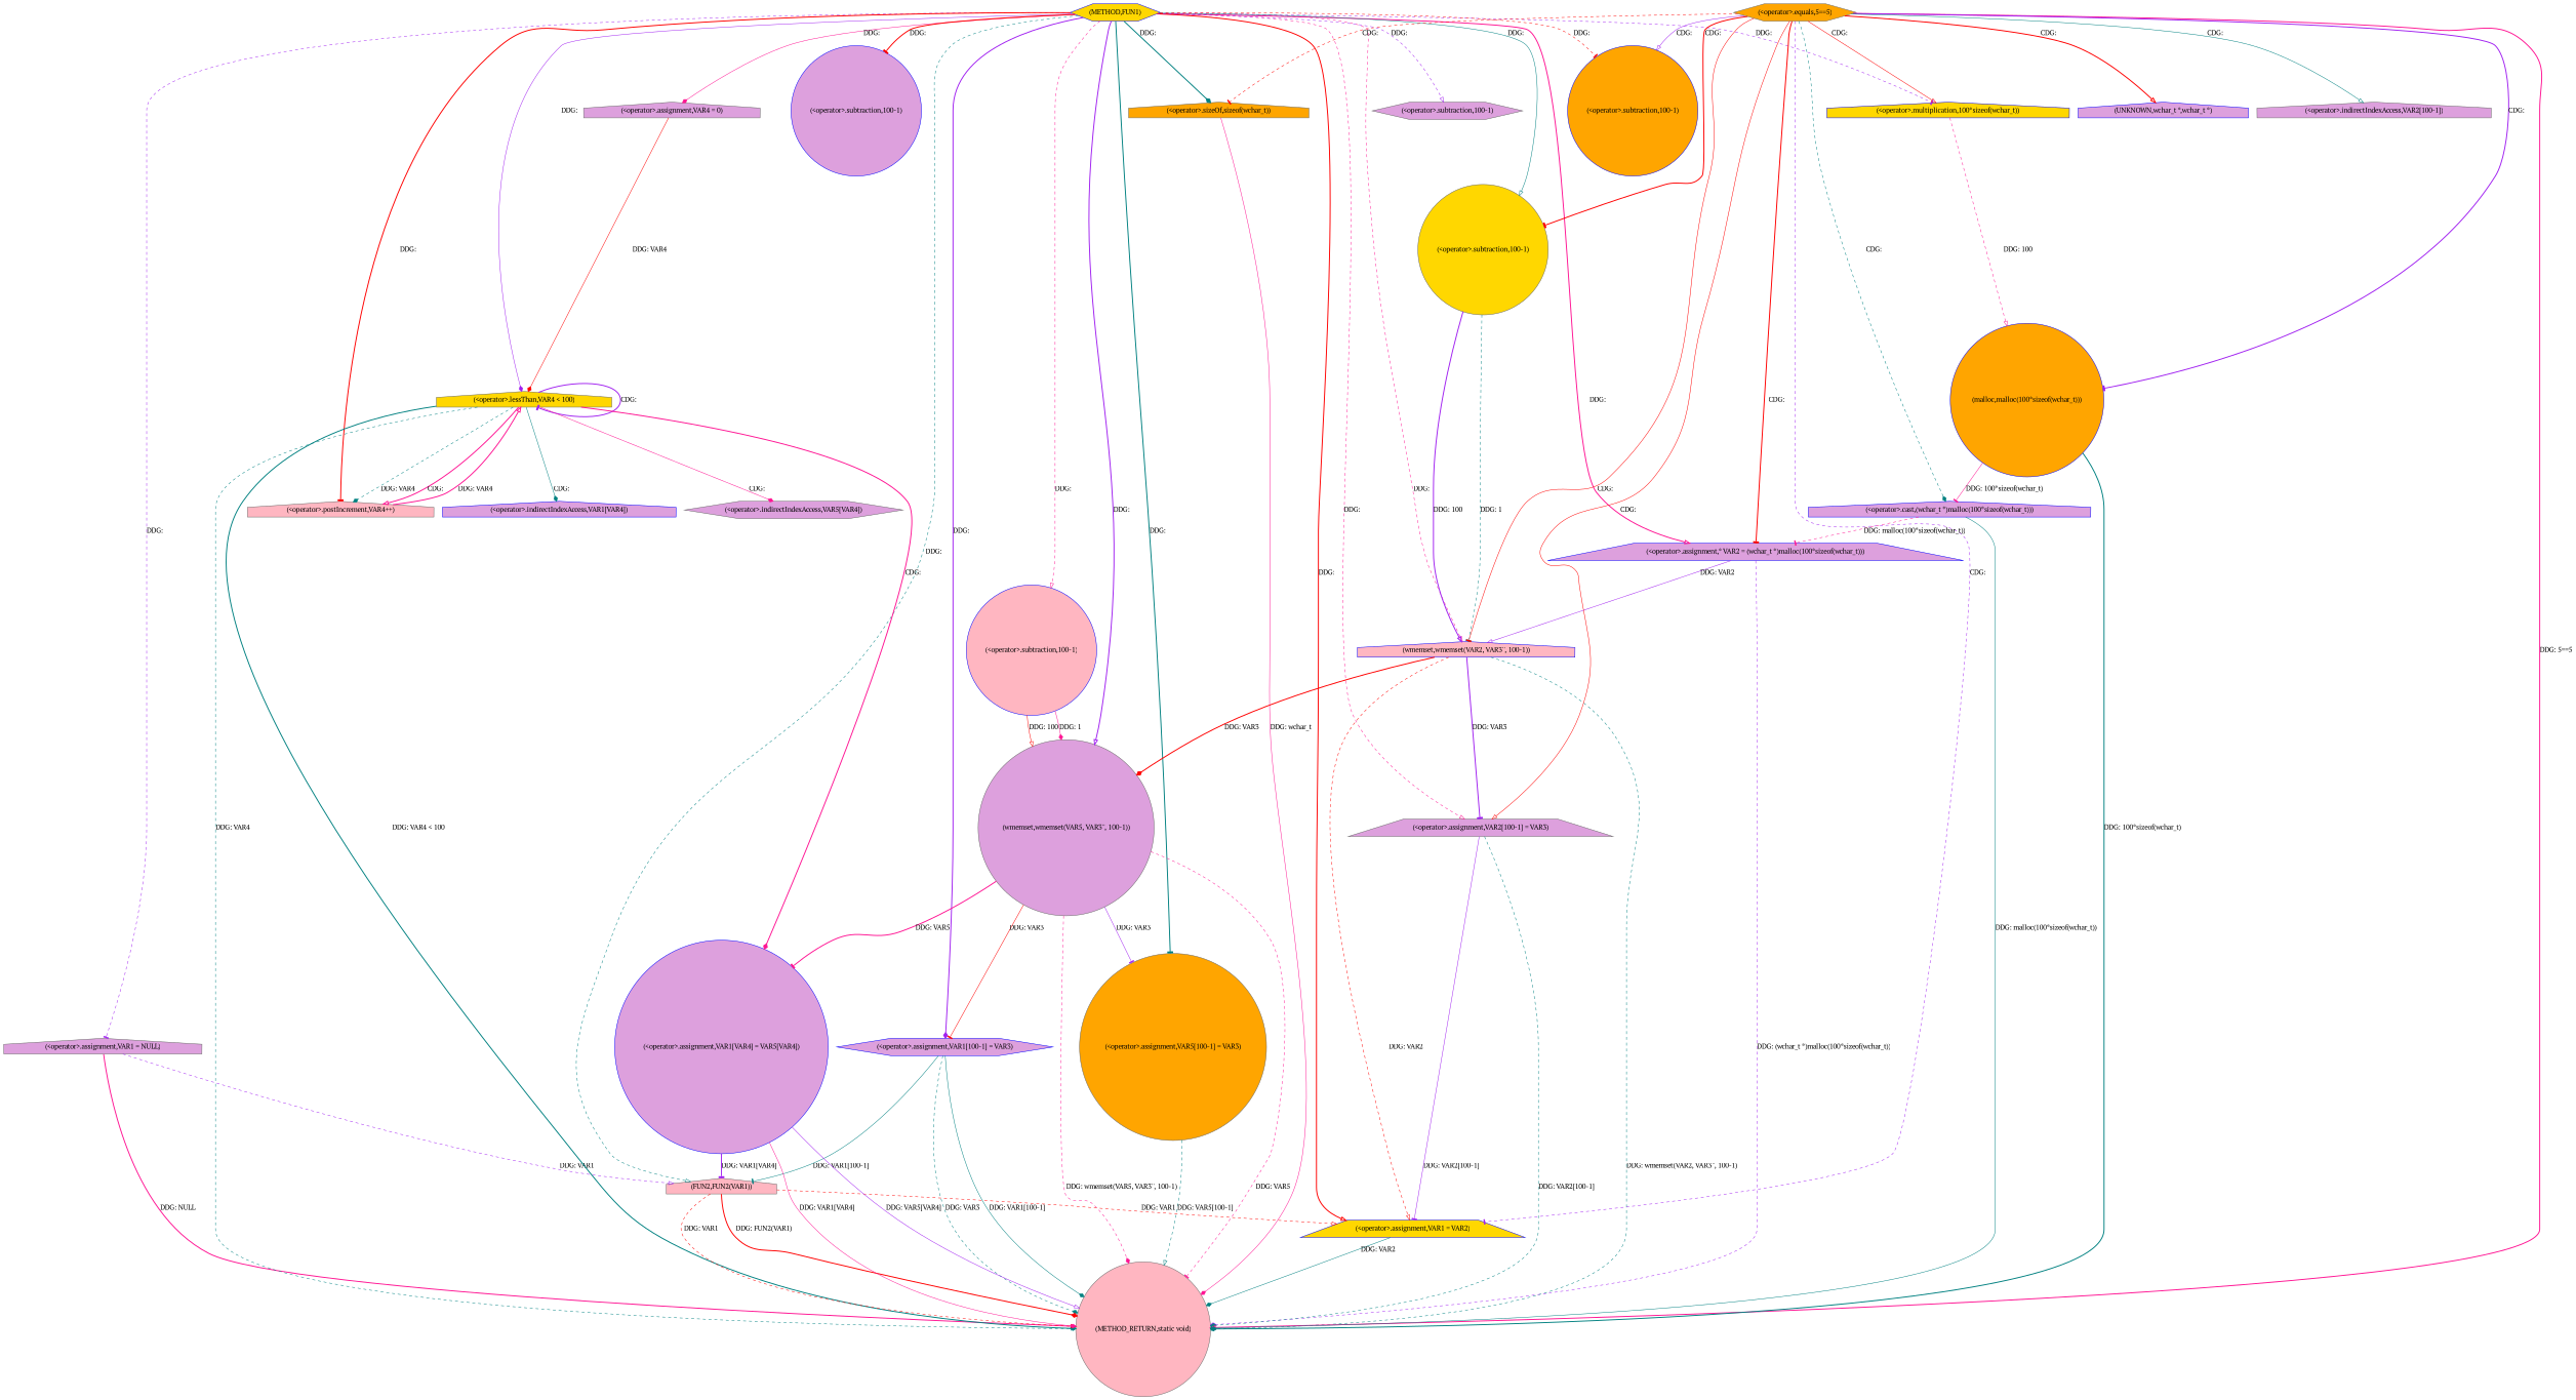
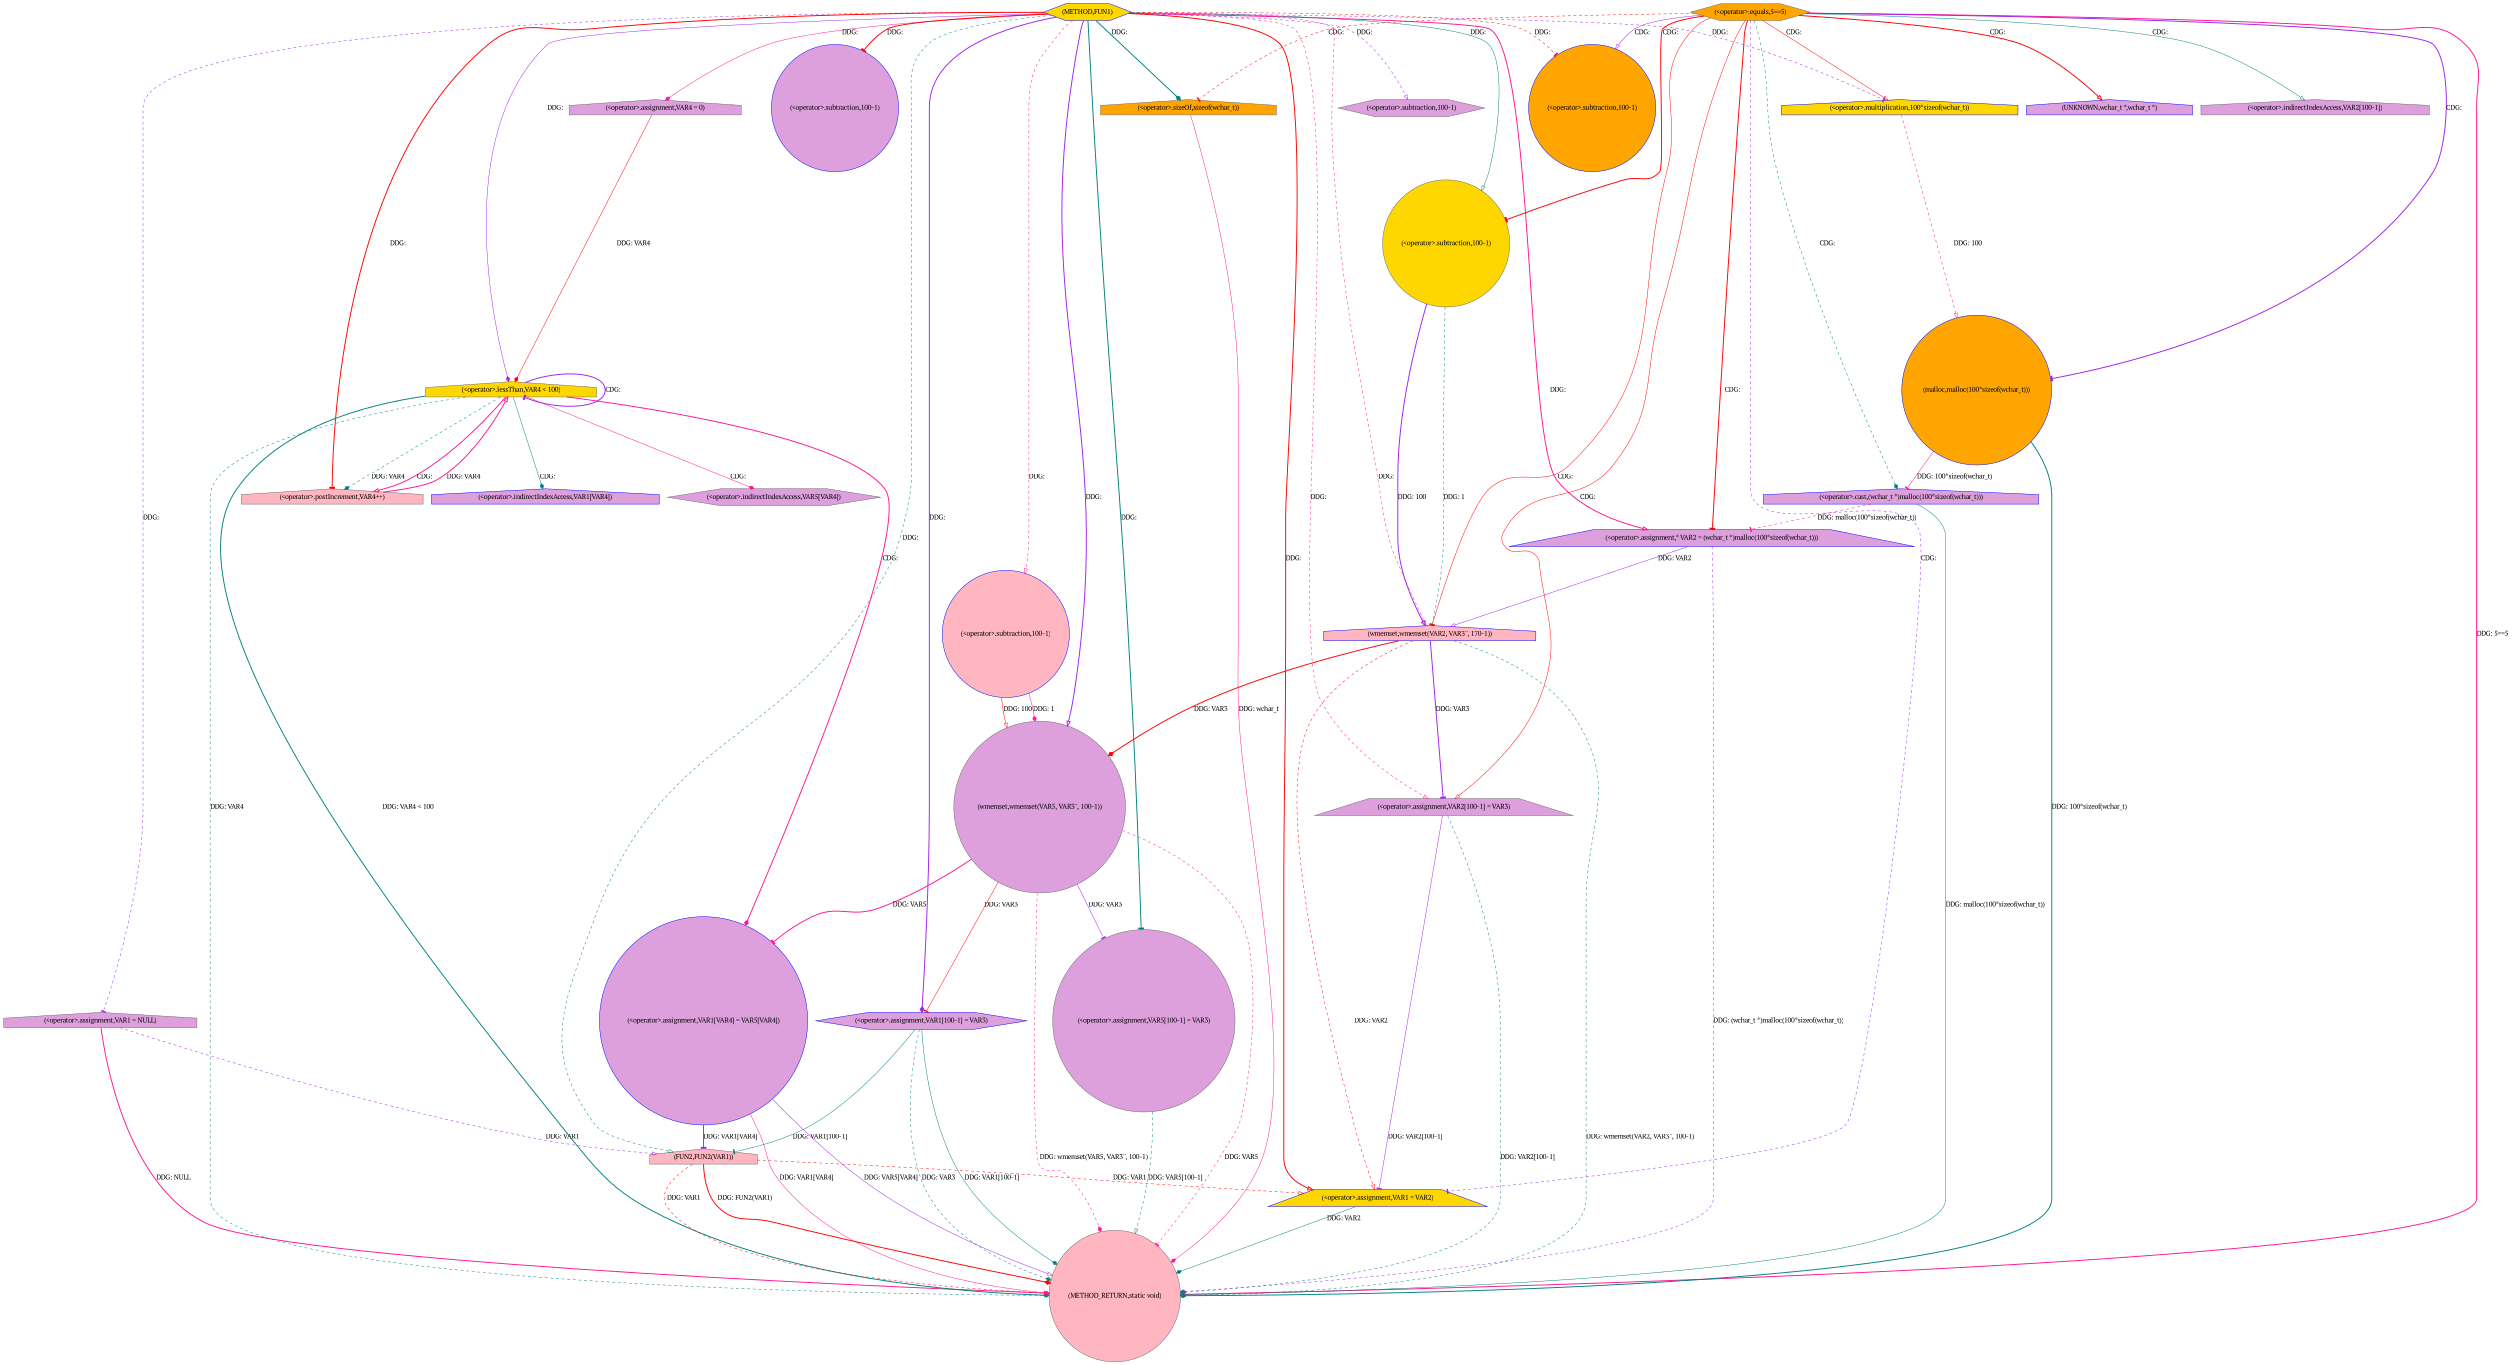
  digraph {
    fontname="PT Serif"
    node [color=gray40 fillcolor=plum fontname="PT Serif" shape=house style=filled]
    edge [arrowhead=onormal color=deeppink fontname="PT Serif" style=dashed]
    n1 [color=blue fillcolor=gold label="(METHOD,FUN1)" shape=hexagon]
    n2 [label="(<operator>.assignment,VAR1 = NULL)"]
    n3 [color=blue label="(<operator>.assignment,* VAR2 = (wchar_t *)malloc(100*sizeof(wchar_t)))" shape=trapezium]
    n4 [color=blue fillcolor=gold label="(<operator>.multiplication,100*sizeof(wchar_t))"]
    n5 [fillcolor=orange label="(<operator>.sizeOf,sizeof(wchar_t))"]
-   n6 [color=blue fillcolor=lightpink label="(wmemset,wmemset(VAR2, VAR3'', 100-1))"]
+   n6 [color=blue fillcolor=lightpink label="(wmemset,wmemset(VAR2, VAR3'', 170-1))"]
    n7 [fillcolor=gold label="(<operator>.subtraction,100-1)" shape=circle]
    n8 [label="(<operator>.assignment,VAR2[100-1] = VAR3)" shape=trapezium]
    n9 [color=blue fillcolor=orange label="(<operator>.subtraction,100-1)" shape=circle]
    n10 [color=blue fillcolor=gold label="(<operator>.assignment,VAR1 = VAR2)" shape=trapezium]
    n11 [label="(wmemset,wmemset(VAR5, VAR3'', 100-1))" shape=circle]
    n12 [color=blue fillcolor=lightpink label="(<operator>.subtraction,100-1)" shape=circle]
-   n13 [fillcolor=orange label="(<operator>.assignment,VAR5[100-1] = VAR3)" shape=circle]
+   n13 [label="(<operator>.assignment,VAR5[100-1] = VAR3)" shape=circle]
    n14 [label="(<operator>.subtraction,100-1)" shape=hexagon]
    n15 [label="(<operator>.assignment,VAR4 = 0)"]
    n16 [fillcolor=gold label="(<operator>.lessThan,VAR4 < 100)"]
    n17 [fillcolor=lightpink label="(<operator>.postIncrement,VAR4++)"]
    n18 [color=blue label="(<operator>.assignment,VAR1[100-1] = VAR3)" shape=hexagon]
    n19 [color=blue label="(<operator>.subtraction,100-1)" shape=circle]
    n20 [fillcolor=lightpink label="(FUN2,FUN2(VAR1))"]
    n21 [fillcolor=lightpink label="(METHOD_RETURN,static void)" shape=circle]
    n22 [fillcolor=orange label="(<operator>.equals,5==5)" shape=hexagon]
    n23 [color=blue label="(<operator>.cast,(wchar_t *)malloc(100*sizeof(wchar_t)))"]
    n24 [color=blue fillcolor=orange label="(malloc,malloc(100*sizeof(wchar_t)))" shape=circle]
    n25 [color=blue label="(UNKNOWN,wchar_t *,wchar_t *)"]
    n26 [label="(<operator>.indirectIndexAccess,VAR2[100-1])"]
    n27 [color=blue label="(<operator>.assignment,VAR1[VAR4] = VAR5[VAR4])" shape=circle]
    n28 [color=blue label="(<operator>.indirectIndexAccess,VAR1[VAR4])"]
    n29 [label="(<operator>.indirectIndexAccess,VAR5[VAR4])" shape=hexagon]
    n1 -> n2 [arrowhead=tee color=purple label="DDG: "]
    n1 -> n3 [label="DDG: " style=bold]
    n1 -> n4 [arrowhead=tee color=purple label="DDG: "]
    n1 -> n5 [arrowhead=diamond color=teal label="DDG: " style=bold]
    n1 -> n6 [label="DDG: "]
    n1 -> n7 [color=teal label="DDG: " style=solid]
    n1 -> n8 [label="DDG: "]
    n1 -> n9 [arrowhead=tee color=red label="DDG: "]
    n1 -> n10 [color=red label="DDG: " style=bold]
    n1 -> n11 [color=purple label="DDG: " style=bold]
    n1 -> n12 [label="DDG: "]
    n1 -> n13 [arrowhead=tee color=teal label="DDG: " style=bold]
    n1 -> n14 [color=purple label="DDG: "]
    n1 -> n15 [arrowhead=diamond label="DDG: " style=solid]
    n1 -> n16 [arrowhead=diamond color=purple label="DDG: " style=solid]
    n1 -> n17 [arrowhead=tee color=red label="DDG: " style=bold]
    n1 -> n18 [arrowhead=diamond color=purple label="DDG: " style=bold]
    n1 -> n19 [arrowhead=tee color=red label="DDG: " style=bold]
    n1 -> n20 [color=teal label="DDG: "]
    n2 -> n20 [color=purple label="DDG: VAR1"]
    n2 -> n21 [label="DDG: NULL" style=bold]
    n3 -> n6 [color=purple label="DDG: VAR2" style=solid]
    n3 -> n21 [arrowhead=diamond color=purple label="DDG: (wchar_t *)malloc(100*sizeof(wchar_t))"]
    n4 -> n24 [label="DDG: 100"]
    n5 -> n21 [arrowhead=diamond label="DDG: wchar_t" style=solid]
    n6 -> n8 [arrowhead=tee color=purple label="DDG: VAR3" style=bold]
    n6 -> n10 [color=red label="DDG: VAR2"]
    n6 -> n11 [arrowhead=diamond color=red label="DDG: VAR3" style=bold]
    n6 -> n21 [arrowhead=diamond color=teal label="DDG: wmemset(VAR2, VAR3'', 100-1)"]
    n7 -> n6 [color=purple label="DDG: 100" style=bold]
    n7 -> n6 [arrowhead=tee color=teal label="DDG: 1"]
    n8 -> n10 [arrowhead=tee color=purple label="DDG: VAR2[100-1]" style=solid]
    n8 -> n21 [arrowhead=diamond color=teal label="DDG: VAR2[100-1]"]
    n10 -> n21 [arrowhead=diamond color=teal label="DDG: VAR2" style=solid]
    n11 -> n13 [arrowhead=tee color=purple label="DDG: VAR3" style=solid]
    n11 -> n18 [arrowhead=tee color=red label="DDG: VAR3" style=solid]
    n11 -> n21 [arrowhead=diamond label="DDG: wmemset(VAR5, VAR3'', 100-1)"]
    n11 -> n21 [arrowhead=tee label="DDG: VAR5"]
    n11 -> n27 [arrowhead=tee label="DDG: VAR5" style=bold]
    n12 -> n11 [color=red label="DDG: 100" style=solid]
    n12 -> n11 [arrowhead=diamond label="DDG: 1" style=solid]
    n13 -> n21 [color=teal label="DDG: VAR5[100-1]"]
    n15 -> n16 [arrowhead=diamond color=red label="DDG: VAR4" style=solid]
    n16 -> n16 [arrowhead=tee color=purple label="CDG: " style=bold]
    n16 -> n17 [arrowhead=diamond color=teal label="DDG: VAR4"]
    n16 -> n17 [label="CDG: " style=bold]
    n16 -> n21 [color=teal label="DDG: VAR4"]
    n16 -> n21 [arrowhead=diamond color=teal label="DDG: VAR4 < 100" style=bold]
    n16 -> n27 [arrowhead=diamond label="CDG: " style=bold]
    n16 -> n28 [arrowhead=diamond color=teal label="CDG: " style=solid]
    n16 -> n29 [arrowhead=diamond label="CDG: " style=solid]
    n17 -> n16 [label="DDG: VAR4" style=bold]
    n18 -> n20 [arrowhead=tee color=teal label="DDG: VAR1[100-1]" style=solid]
    n18 -> n21 [arrowhead=diamond color=teal label="DDG: VAR3"]
    n18 -> n21 [arrowhead=diamond color=teal label="DDG: VAR1[100-1]" style=solid]
    n20 -> n10 [color=red label="DDG: VAR1"]
    n20 -> n21 [color=red label="DDG: VAR1"]
    n20 -> n21 [arrowhead=diamond color=red label="DDG: FUN2(VAR1)" style=bold]
    n22 -> n3 [arrowhead=tee color=red label="CDG: " style=bold]
    n22 -> n4 [color=red label="CDG: " style=solid]
    n22 -> n5 [arrowhead=tee color=red label="CDG: "]
    n22 -> n6 [arrowhead=tee color=red label="CDG: " style=solid]
    n22 -> n7 [arrowhead=tee color=red label="CDG: " style=bold]
    n22 -> n8 [color=red label="CDG: " style=solid]
    n22 -> n9 [color=purple label="CDG: " style=solid]
    n22 -> n10 [arrowhead=tee color=purple label="CDG: "]
    n22 -> n21 [label="DDG: 5==5" style=bold]
    n22 -> n23 [arrowhead=diamond color=teal label="CDG: "]
    n22 -> n24 [arrowhead=tee color=purple label="CDG: " style=bold]
    n22 -> n25 [color=red label="CDG: " style=bold]
    n22 -> n26 [color=teal label="CDG: " style=solid]
    n23 -> n3 [arrowhead=tee label="DDG: malloc(100*sizeof(wchar_t))"]
    n23 -> n21 [arrowhead=tee color=teal label="DDG: malloc(100*sizeof(wchar_t))" style=solid]
    n24 -> n21 [arrowhead=diamond color=teal label="DDG: 100*sizeof(wchar_t)" style=bold]
    n24 -> n23 [arrowhead=tee label="DDG: 100*sizeof(wchar_t)" style=solid]
    n27 -> n20 [arrowhead=tee color=purple label="DDG: VAR1[VAR4]" style=bold]
    n27 -> n21 [arrowhead=diamond label="DDG: VAR1[VAR4]" style=solid]
    n27 -> n21 [color=purple label="DDG: VAR5[VAR4]" style=solid]
  }
